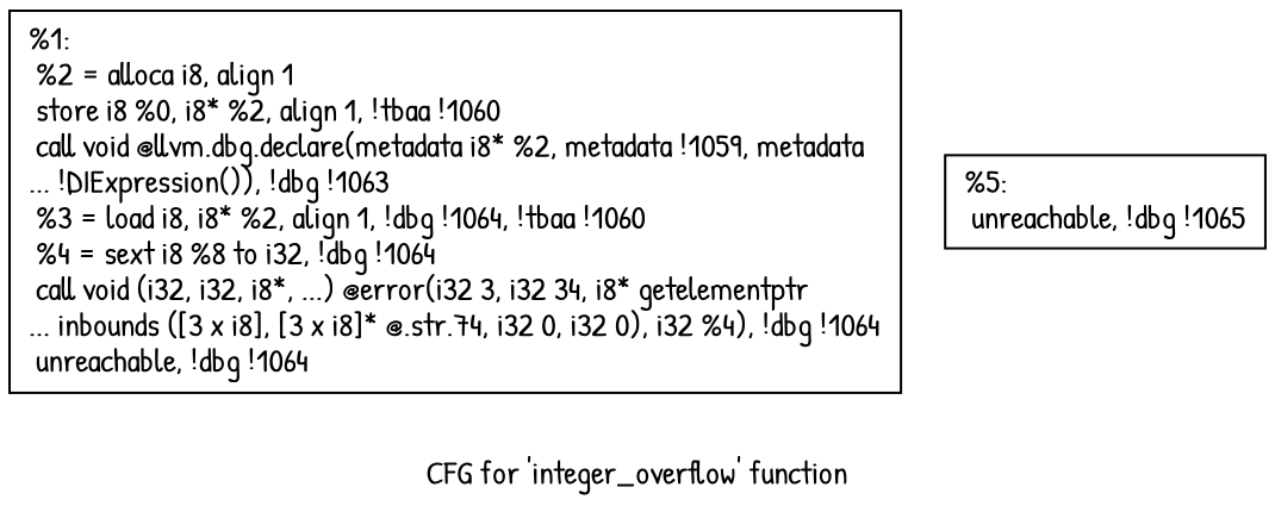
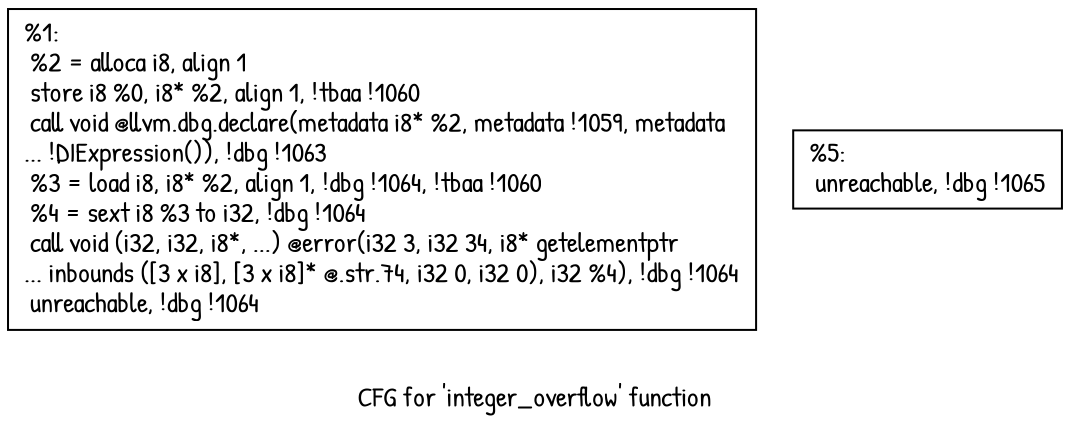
  digraph {
    label="CFG for 'integer_overflow' function"
    fontname="Patrick Hand"
    node [shape=record fontname="Patrick Hand"]
-   n1 [label="{%1:\l  %2 = alloca i8, align 1\l  store i8 %0, i8* %2, align 1, !tbaa !1060\l  call void @llvm.dbg.declare(metadata i8* %2, metadata !1059, metadata\l... !DIExpression()), !dbg !1063\l  %3 = load i8, i8* %2, align 1, !dbg !1064, !tbaa !1060\l  %4 = sext i8 %8 to i32, !dbg !1064\l  call void (i32, i32, i8*, ...) @error(i32 3, i32 34, i8* getelementptr\l... inbounds ([3 x i8], [3 x i8]* @.str.74, i32 0, i32 0), i32 %4), !dbg !1064\l  unreachable, !dbg !1064\l}"]
+   n1 [label="{%1:\l  %2 = alloca i8, align 1\l  store i8 %0, i8* %2, align 1, !tbaa !1060\l  call void @llvm.dbg.declare(metadata i8* %2, metadata !1059, metadata\l... !DIExpression()), !dbg !1063\l  %3 = load i8, i8* %2, align 1, !dbg !1064, !tbaa !1060\l  %4 = sext i8 %3 to i32, !dbg !1064\l  call void (i32, i32, i8*, ...) @error(i32 3, i32 34, i8* getelementptr\l... inbounds ([3 x i8], [3 x i8]* @.str.74, i32 0, i32 0), i32 %4), !dbg !1064\l  unreachable, !dbg !1064\l}"]
    n2 [label="{%5:                                                  \l  unreachable, !dbg !1065\l}"]
  }
